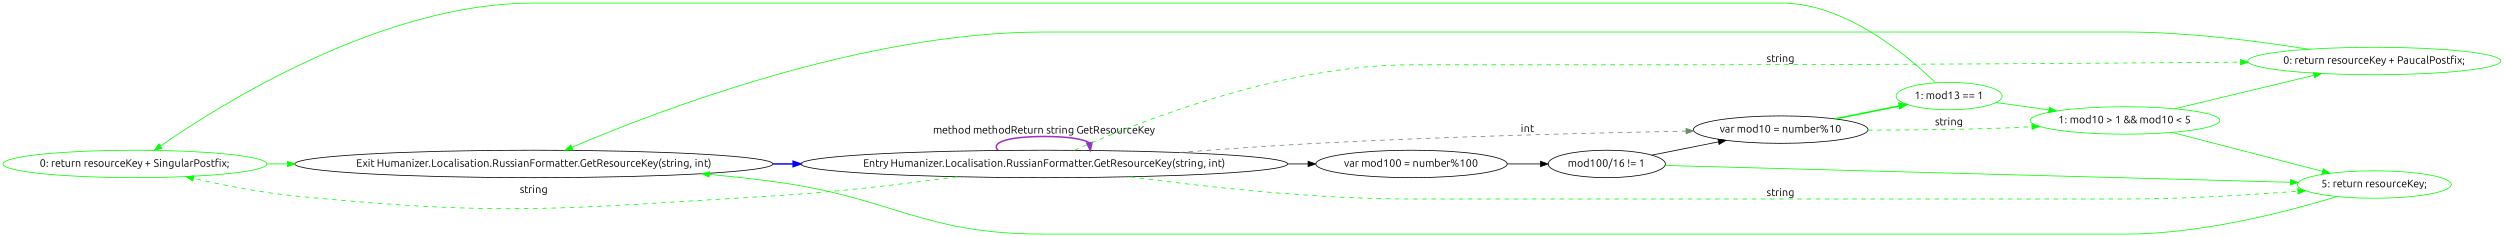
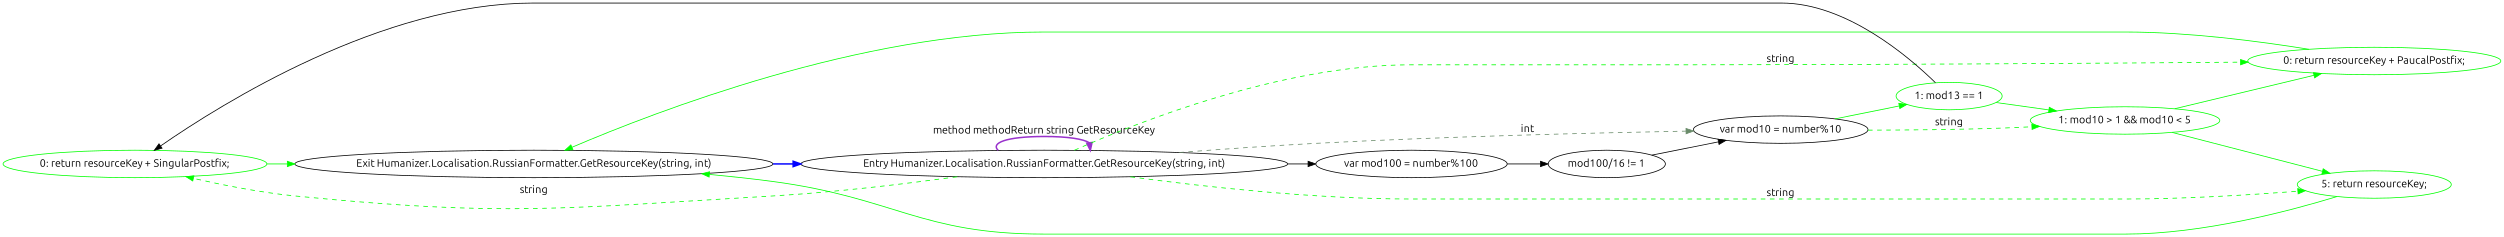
  digraph {
    fontname=Ubuntu
    rankdir=LR
    node [cluster="Humanizer.Localisation.RussianFormatter.GetResourceKey(string, int)" fontname=Ubuntu span="7-7"]
    edge [color=green fontname=Ubuntu style=solid]
    n1 [color=green community=0 label="0: return resourceKey + SingularPostfix;" span="15-15"]
    n2 [label="Exit Humanizer.Localisation.RussianFormatter.GetResourceKey(string, int)"]
    n3 [label="Entry Humanizer.Localisation.RussianFormatter.GetResourceKey(string, int)"]
    n4 [color=green community=0 label="0: return resourceKey + PaucalPostfix;" span="18-18"]
    n5 [color=green community=0 label="5: return resourceKey;" span="21-21"]
    n6 [label="var mod10 = number%10" span="12-12"]
    n7 [label="var mod100 = number%100" span="9-9"]
    n8 [color=green community=0 label="1: mod13 == 1" span="14-14"]
    n9 [color=green community=0 label="1: mod10 > 1 && mod10 < 5" span="17-17"]
    n10 [label="mod100/16 != 1" span="10-10"]
    n1 -> n2
    n2 -> n3 [color=blue style=bold]
    n3 -> n1 [label=string style=dashed]
    n3 -> n3 [color=darkorchid label="method methodReturn string GetResourceKey" style=bold]
    n3 -> n4 [label=string style=dashed]
    n3 -> n5 [label=string style=dashed]
    n3 -> n6 [color=darkseagreen4 label=int style=dashed]
    n3 -> n7 [color=""]
    n4 -> n2
    n5 -> n2
-   n6 -> n8 [style=bold]
+   n6 -> n8
    n6 -> n9 [label=string style=dashed]
    n7 -> n10 [color=""]
-   n8 -> n1
+   n8 -> n1 [color=black]
    n8 -> n9
    n9 -> n4
    n9 -> n5
-   n10 -> n5
    n10 -> n6 [color=""]
  }
